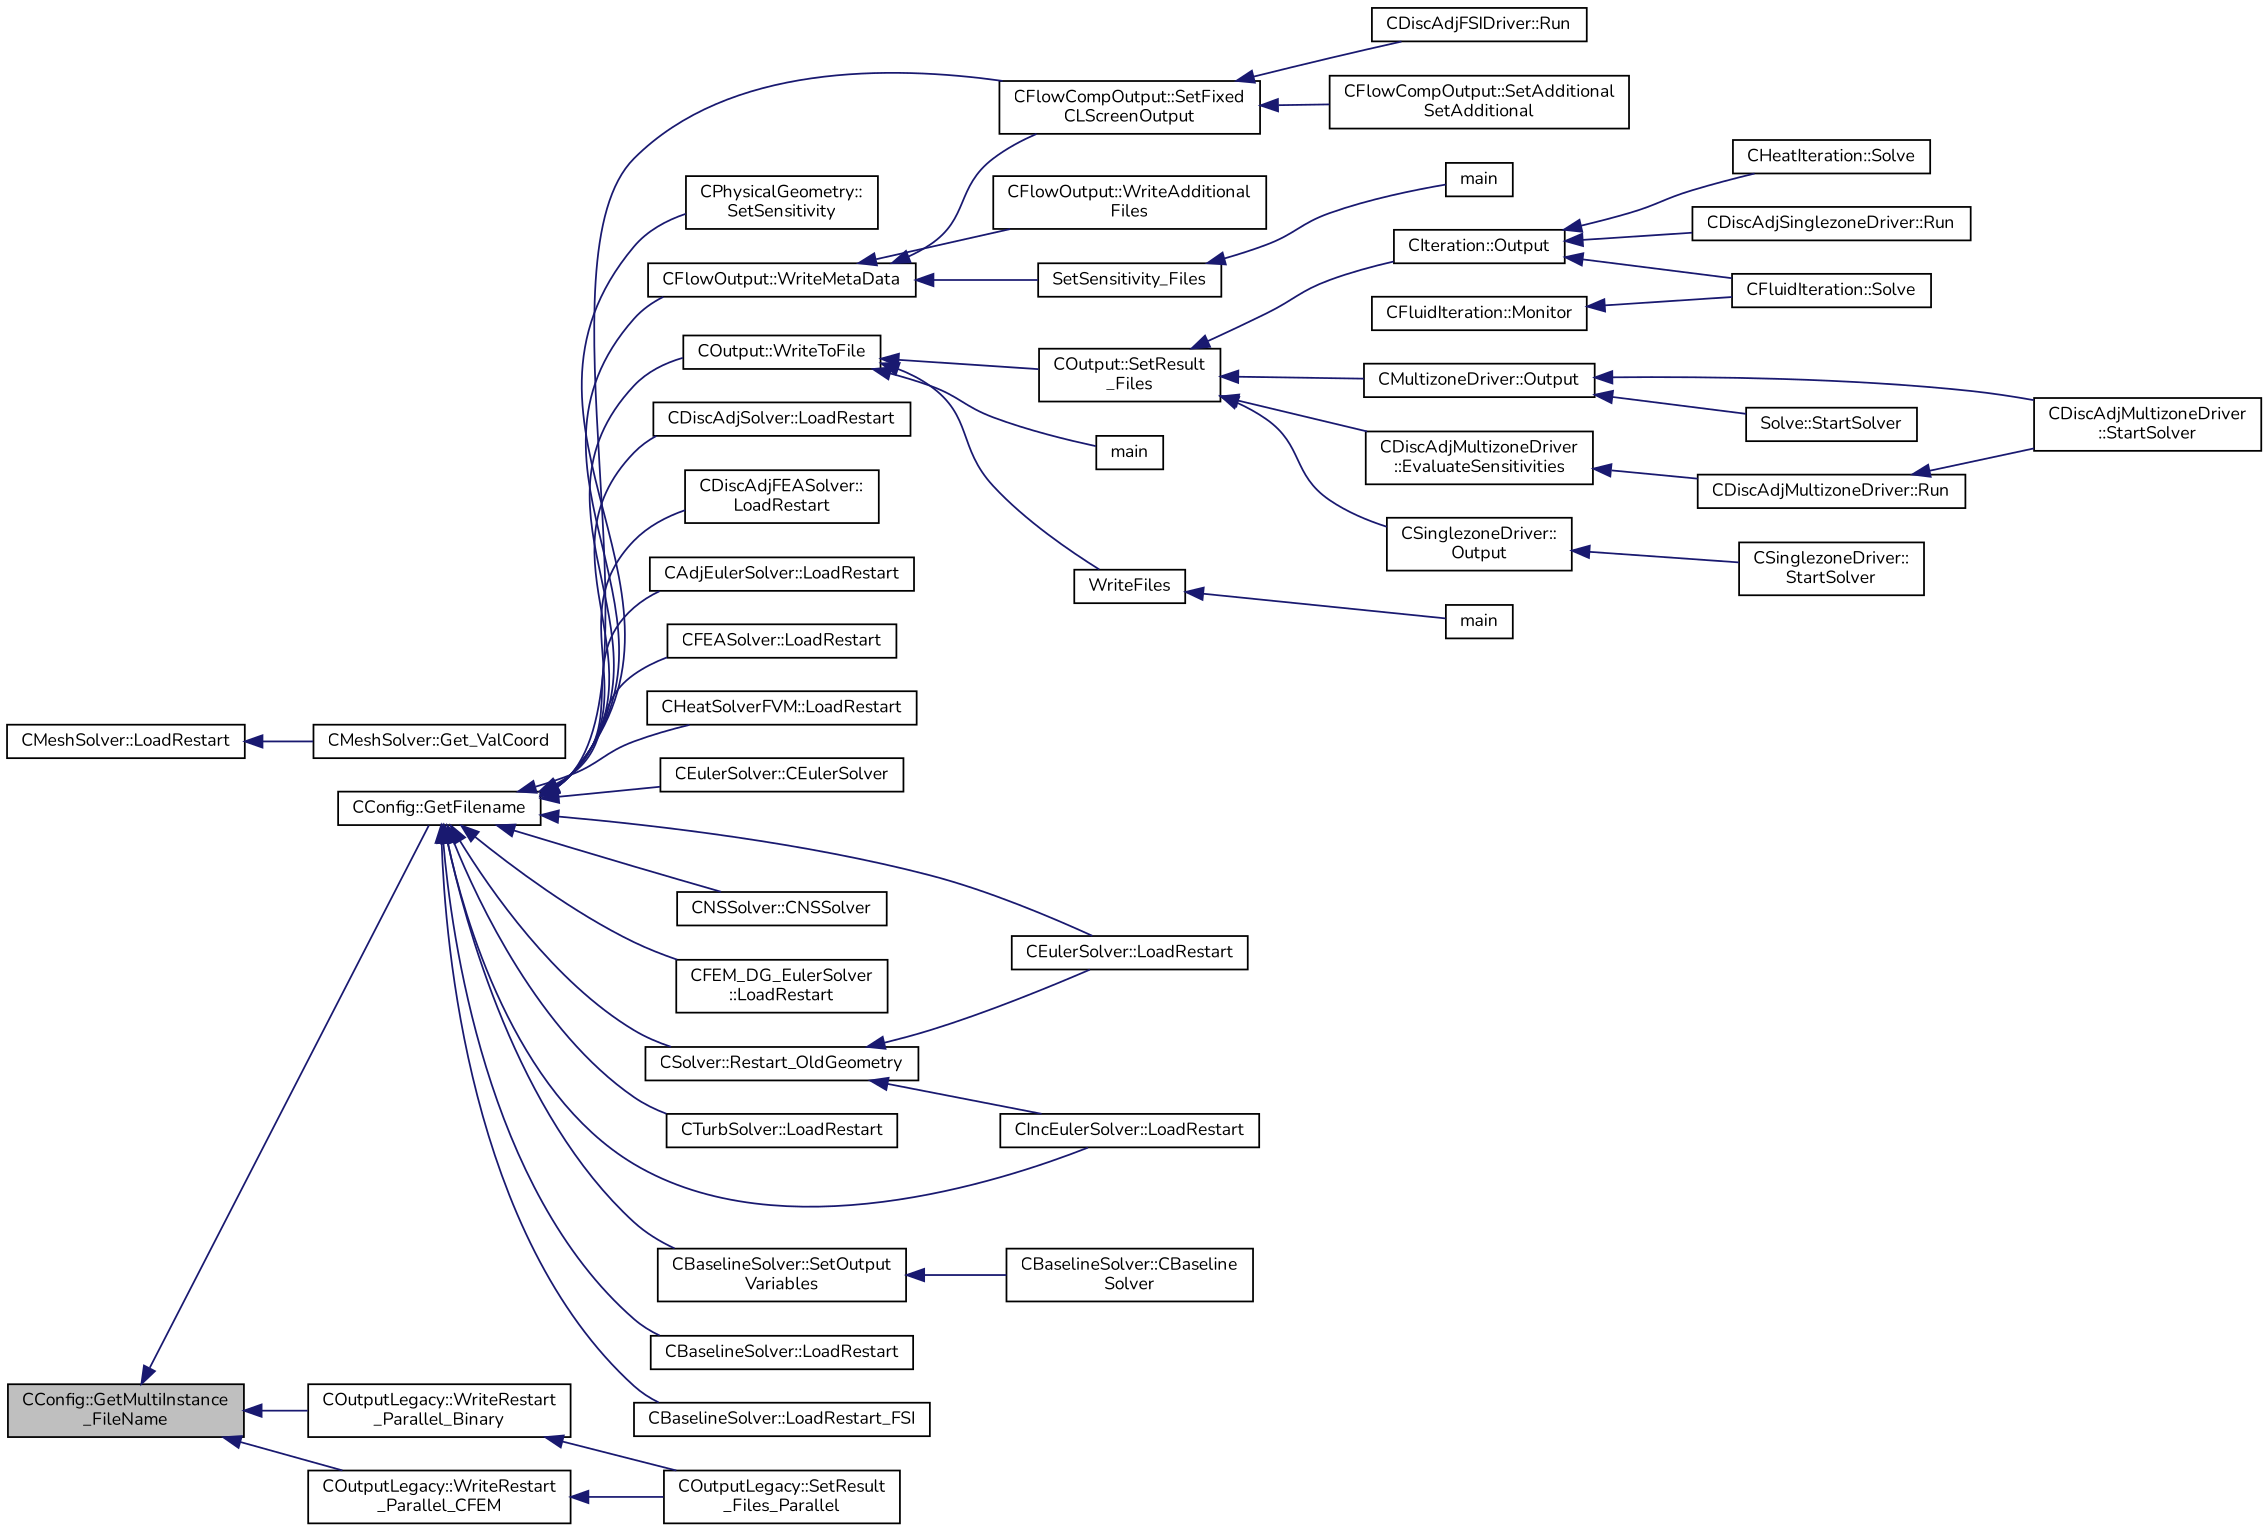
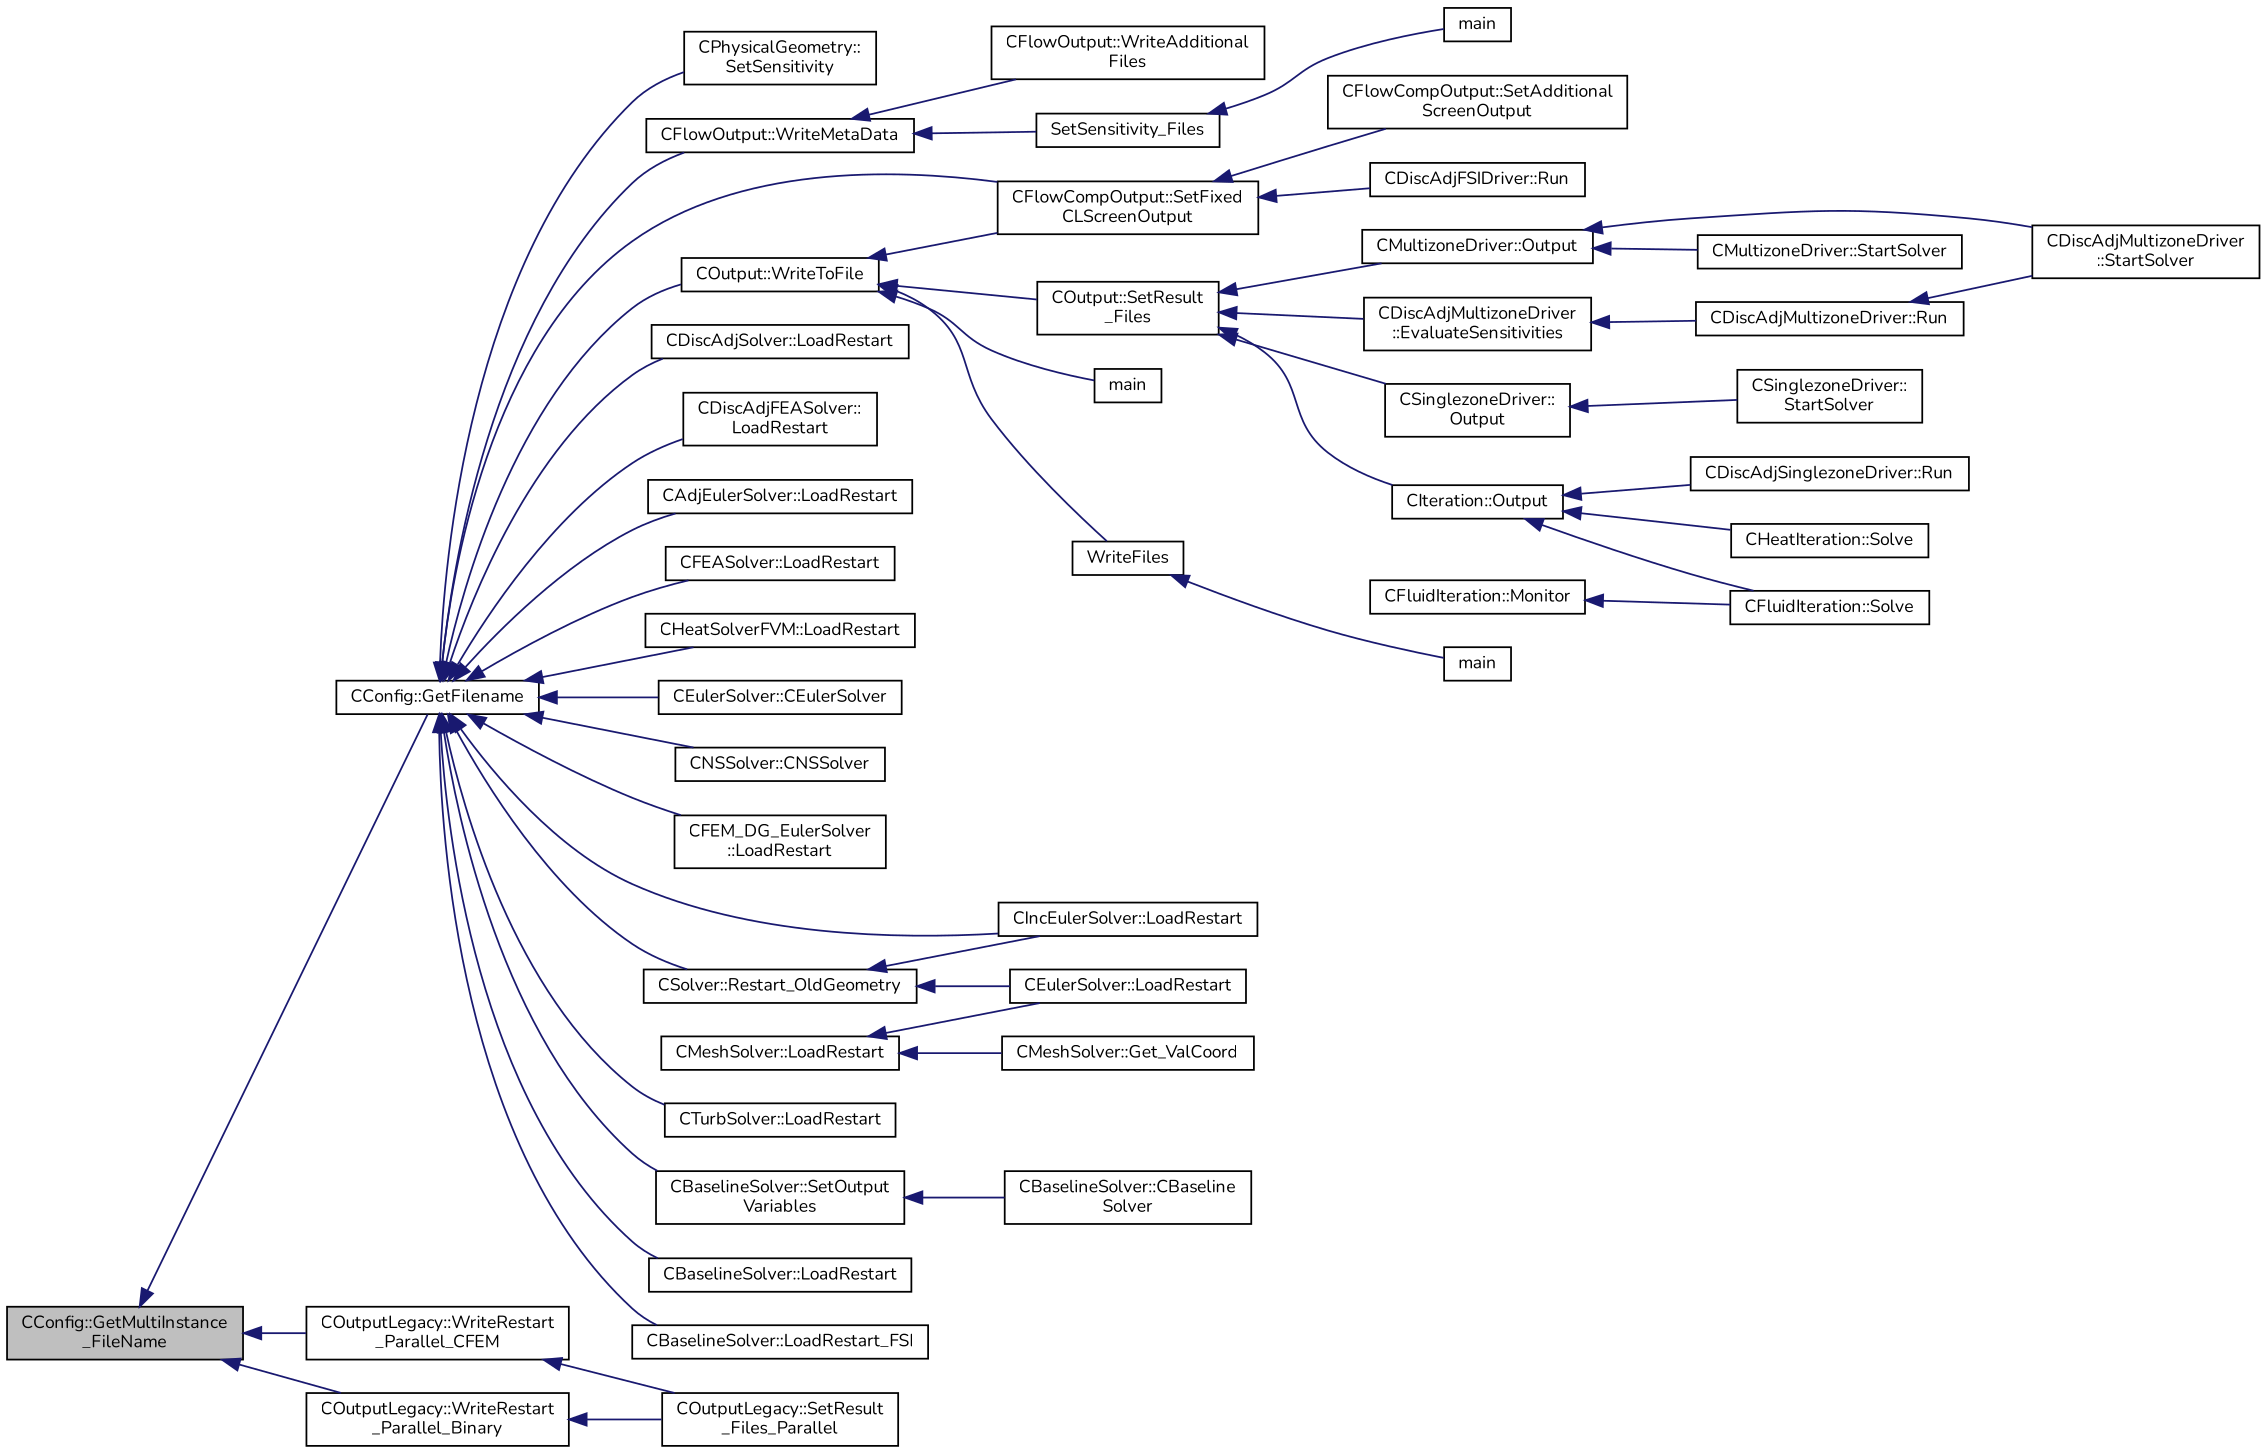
  digraph {
    fontname=Nunito
    rankdir=LR
    node [color=black fillcolor=white fontname=Nunito fontsize=10 shape=record style=filled]
    edge [color=midnightblue dir=back fontname=Nunito fontsize=10 labelfontname=Helvetica labelfontsize=10 style=solid]
    n1 [fillcolor=grey75 fontcolor=black height=0.2 label="CConfig::GetMultiInstance\l_FileName" width=0.4]
    n2 [height=0.2 label="CConfig::GetFilename" width=0.4]
    n3 [height=0.2 label="COutputLegacy::WriteRestart\l_Parallel_CFEM" width=0.4]
    n4 [height=0.2 label="COutputLegacy::WriteRestart\l_Parallel_Binary" width=0.4]
    n5 [height=0.2 label="CPhysicalGeometry::\lSetSensitivity" width=0.4]
    n6 [height=0.2 label="CFlowOutput::WriteMetaData" width=0.4]
    n7 [height=0.2 label="COutput::WriteToFile" width=0.4]
    n8 [height=0.2 label="CDiscAdjSolver::LoadRestart" width=0.4]
    n9 [height=0.2 label="CDiscAdjFEASolver::\lLoadRestart" width=0.4]
    n10 [height=0.2 label="CAdjEulerSolver::LoadRestart" width=0.4]
    n11 [height=0.2 label="CFEASolver::LoadRestart" width=0.4]
    n12 [height=0.2 label="CHeatSolverFVM::LoadRestart" width=0.4]
    n13 [height=0.2 label="CEulerSolver::CEulerSolver" width=0.4]
    n14 [height=0.2 label="CEulerSolver::LoadRestart" width=0.4]
    n15 [height=0.2 label="CNSSolver::CNSSolver" width=0.4]
    n16 [height=0.2 label="CFEM_DG_EulerSolver\l::LoadRestart" width=0.4]
    n17 [height=0.2 label="CIncEulerSolver::LoadRestart" width=0.4]
    n18 [height=0.2 label="CTurbSolver::LoadRestart" width=0.4]
    n19 [height=0.2 label="CSolver::Restart_OldGeometry" width=0.4]
    n20 [height=0.2 label="CBaselineSolver::SetOutput\lVariables" width=0.4]
    n21 [height=0.2 label="CBaselineSolver::LoadRestart" width=0.4]
    n22 [height=0.2 label="CBaselineSolver::LoadRestart_FSI" width=0.4]
    n23 [height=0.2 label="CFlowCompOutput::SetFixed\lCLScreenOutput" width=0.4]
    n24 [height=0.2 label="COutputLegacy::SetResult\l_Files_Parallel" width=0.4]
    n25 [height=0.2 label="CFlowOutput::WriteAdditional\lFiles" width=0.4]
    n26 [height=0.2 label=SetSensitivity_Files width=0.4]
    n27 [height=0.2 label="COutput::SetResult\l_Files" width=0.4]
    n28 [height=0.2 label=main width=0.4]
    n29 [height=0.2 label=WriteFiles width=0.4]
    n30 [height=0.2 label="CBaselineSolver::CBaseline\lSolver" width=0.4]
    n31 [height=0.2 label="CMeshSolver::LoadRestart" width=0.4]
    n32 [height=0.2 label="CMeshSolver::Get_ValCoord" width=0.4]
-   n33 [height=0.2 label="CFlowCompOutput::SetAdditional\lSetAdditional" width=0.4]
+   n33 [height=0.2 label="CFlowCompOutput::SetAdditional\lScreenOutput" width=0.4]
    n34 [height=0.2 label="CDiscAdjFSIDriver::Run" width=0.4]
    n35 [height=0.2 label="CDiscAdjMultizoneDriver\l::EvaluateSensitivities" width=0.4]
    n36 [height=0.2 label="CMultizoneDriver::Output" width=0.4]
    n37 [height=0.2 label="CSinglezoneDriver::\lOutput" width=0.4]
    n38 [height=0.2 label="CIteration::Output" width=0.4]
    n39 [height=0.2 label=main width=0.4]
    n40 [height=0.2 label=main width=0.4]
    n41 [height=0.2 label="CDiscAdjMultizoneDriver::Run" width=0.4]
    n42 [height=0.2 label="CDiscAdjMultizoneDriver\l::StartSolver" width=0.4]
-   n43 [height=0.2 label="Solve::StartSolver" width=0.4]
+   n43 [height=0.2 label="CMultizoneDriver::StartSolver" width=0.4]
    n44 [height=0.2 label="CSinglezoneDriver::\lStartSolver" width=0.4]
    n45 [height=0.2 label="CDiscAdjSinglezoneDriver::Run" width=0.4]
    n46 [height=0.2 label="CFluidIteration::Solve" width=0.4]
    n47 [height=0.2 label="CHeatIteration::Solve" width=0.4]
    n48 [height=0.2 label="CFluidIteration::Monitor" width=0.4]
    n1 -> n2
    n1 -> n3
    n1 -> n4
    n2 -> n5
    n2 -> n6
    n2 -> n7
    n2 -> n8
    n2 -> n9
    n2 -> n10
    n2 -> n11
    n2 -> n12
    n2 -> n13
-   n2 -> n14
+   n31 -> n14
    n2 -> n15
    n2 -> n16
    n2 -> n17
    n2 -> n18
    n2 -> n19
    n2 -> n20
    n2 -> n21
    n2 -> n22
    n2 -> n23
    n3 -> n24
    n4 -> n24
-   n6 -> n23
+   n7 -> n23
    n6 -> n25
    n6 -> n26
    n7 -> n27
    n7 -> n28
    n7 -> n29
    n19 -> n14
    n19 -> n17
    n20 -> n30
    n23 -> n33
    n23 -> n34
    n26 -> n39
    n27 -> n35
    n27 -> n36
    n27 -> n37
    n27 -> n38
    n29 -> n40
    n31 -> n32
    n35 -> n41
    n36 -> n42
    n36 -> n43
    n37 -> n44
    n38 -> n45
    n38 -> n46
    n38 -> n47
    n41 -> n42
    n48 -> n46
  }
